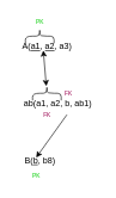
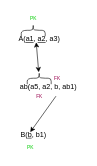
  <mxCell id="0" />
  <mxCell id="1" parent="0" />
  <mxCell id="2" value="A(&lt;u&gt;a1&lt;/u&gt;, &lt;u&gt;a2&lt;/u&gt;, a3)" style="text;html=1;align=center;verticalAlign=middle;resizable=0;points=[];autosize=1;strokeColor=none;fillColor=none;" vertex="1" parent="1"><mxGeometry x="20" y="50" width="90" height="30" as="geometry" /></mxCell>
- <mxCell id="3" value="ab(a1, a2, b, ab1)" style="text;html=1;align=center;verticalAlign=middle;resizable=0;points=[];autosize=1;strokeColor=none;fillColor=none;" vertex="1" parent="1"><mxGeometry x="20" y="130" width="120" height="30" as="geometry" /></mxCell>
- <mxCell id="4" value="B(&lt;u&gt;b&lt;/u&gt;, b8)" style="text;html=1;align=center;verticalAlign=middle;resizable=0;points=[];autosize=1;strokeColor=none;fillColor=none;" vertex="1" parent="1"><mxGeometry x="20" y="210" width="70" height="30" as="geometry" /></mxCell>
+ <mxCell id="3" value="ab(a5, a2, b, ab1)" style="text;html=1;align=center;verticalAlign=middle;resizable=0;points=[];autosize=1;strokeColor=none;fillColor=none;" vertex="1" parent="1"><mxGeometry x="20" y="130" width="120" height="30" as="geometry" /></mxCell>
+ <mxCell id="4" value="B(&lt;u&gt;b&lt;/u&gt;, b1)" style="text;html=1;align=center;verticalAlign=middle;resizable=0;points=[];autosize=1;strokeColor=none;fillColor=none;" vertex="1" parent="1"><mxGeometry x="20" y="210" width="70" height="30" as="geometry" /></mxCell>
  <mxCell id="5" value="" style="shape=curlyBracket;whiteSpace=wrap;html=1;rounded=1;flipH=1;labelPosition=right;verticalLabelPosition=middle;align=left;verticalAlign=middle;rotation=-90;" vertex="1" parent="1"><mxGeometry x="45" y="30" width="20" height="40" as="geometry" /></mxCell>
  <mxCell id="6" value="PK" style="text;html=1;align=center;verticalAlign=middle;resizable=0;points=[];autosize=1;strokeColor=none;fillColor=none;fontSize=8;fontColor=#00CC00;" vertex="1" parent="1"><mxGeometry x="35" y="235" width="30" height="20" as="geometry" /></mxCell>
  <mxCell id="7" value="" style="shape=curlyBracket;whiteSpace=wrap;html=1;rounded=1;flipH=1;labelPosition=right;verticalLabelPosition=middle;align=left;verticalAlign=middle;rotation=-90;" vertex="1" parent="1"><mxGeometry x="55" y="110" width="20" height="40" as="geometry" /></mxCell>
  <mxCell id="8" value="PK" style="text;html=1;align=center;verticalAlign=middle;resizable=0;points=[];autosize=1;strokeColor=none;fillColor=none;fontSize=8;fontColor=#00CC00;" vertex="1" parent="1"><mxGeometry x="40" y="20" width="30" height="20" as="geometry" /></mxCell>
  <mxCell id="9" value="FK" style="text;html=1;align=center;verticalAlign=middle;resizable=0;points=[];autosize=1;strokeColor=none;fillColor=none;fontSize=8;fontColor=#99004D;" vertex="1" parent="1"><mxGeometry x="50" y="150" width="30" height="20" as="geometry" /></mxCell>
  <mxCell id="10" value="FK" style="text;html=1;align=center;verticalAlign=middle;resizable=0;points=[];autosize=1;strokeColor=none;fillColor=none;fontSize=8;fontColor=#99004D;" vertex="1" parent="1"><mxGeometry x="80" y="120" width="30" height="20" as="geometry" /></mxCell>
  <mxCell id="11" value="" style="endArrow=classic;startArrow=classic;html=1;rounded=0;entryX=0.444;entryY=0.667;entryDx=0;entryDy=0;entryPerimeter=0;" edge="1" parent="1" source="7" target="2"><mxGeometry width="50" height="50" relative="1" as="geometry"><mxPoint x="25" y="130" as="sourcePoint" /><mxPoint x="75" y="80" as="targetPoint" /></mxGeometry></mxCell>
  <mxCell id="12" value="" style="endArrow=none;startArrow=classic;html=1;rounded=0;entryX=0.608;entryY=1;entryDx=0;entryDy=0;entryPerimeter=0;exitX=0.429;exitY=0.333;exitDx=0;exitDy=0;exitPerimeter=0;" edge="1" parent="1" source="4" target="3"><mxGeometry width="50" height="50" relative="1" as="geometry"><mxPoint x="97" y="210" as="sourcePoint" /><mxPoint x="93" y="160" as="targetPoint" /></mxGeometry></mxCell>
